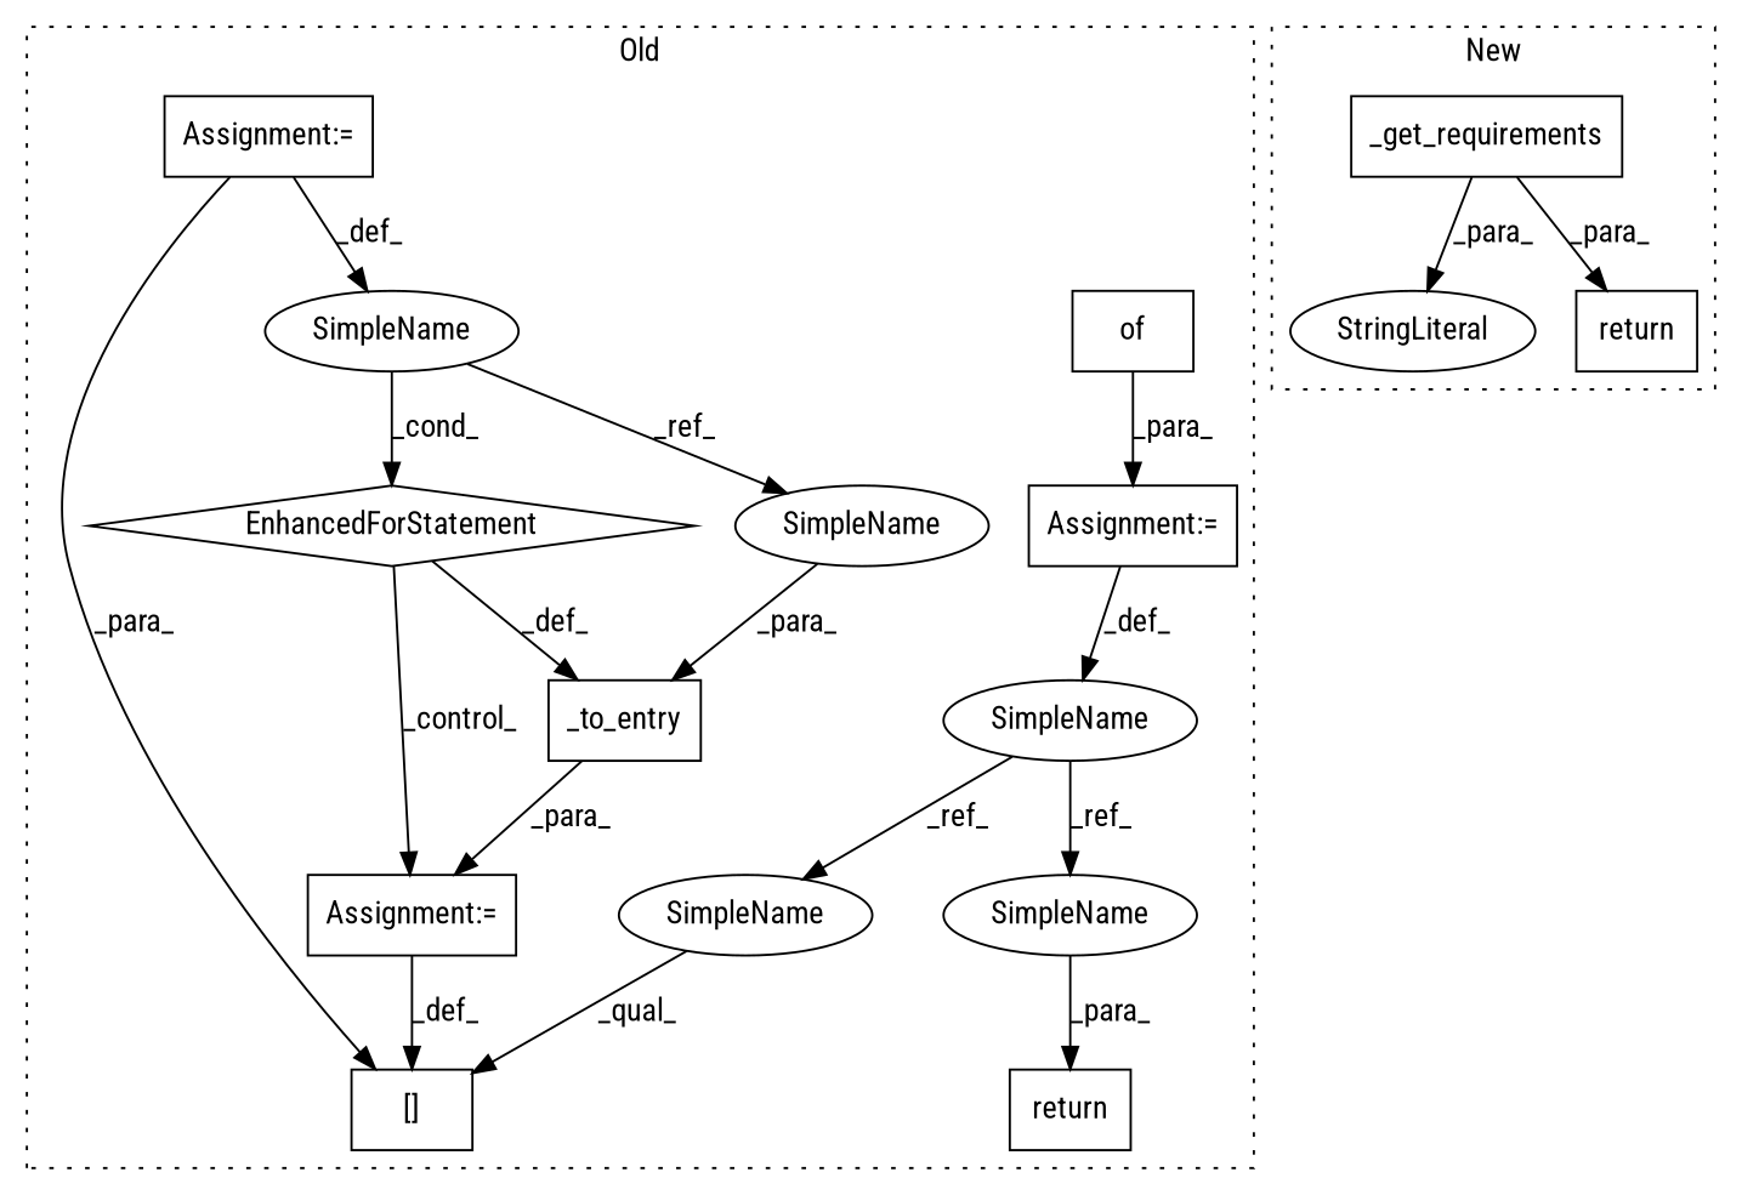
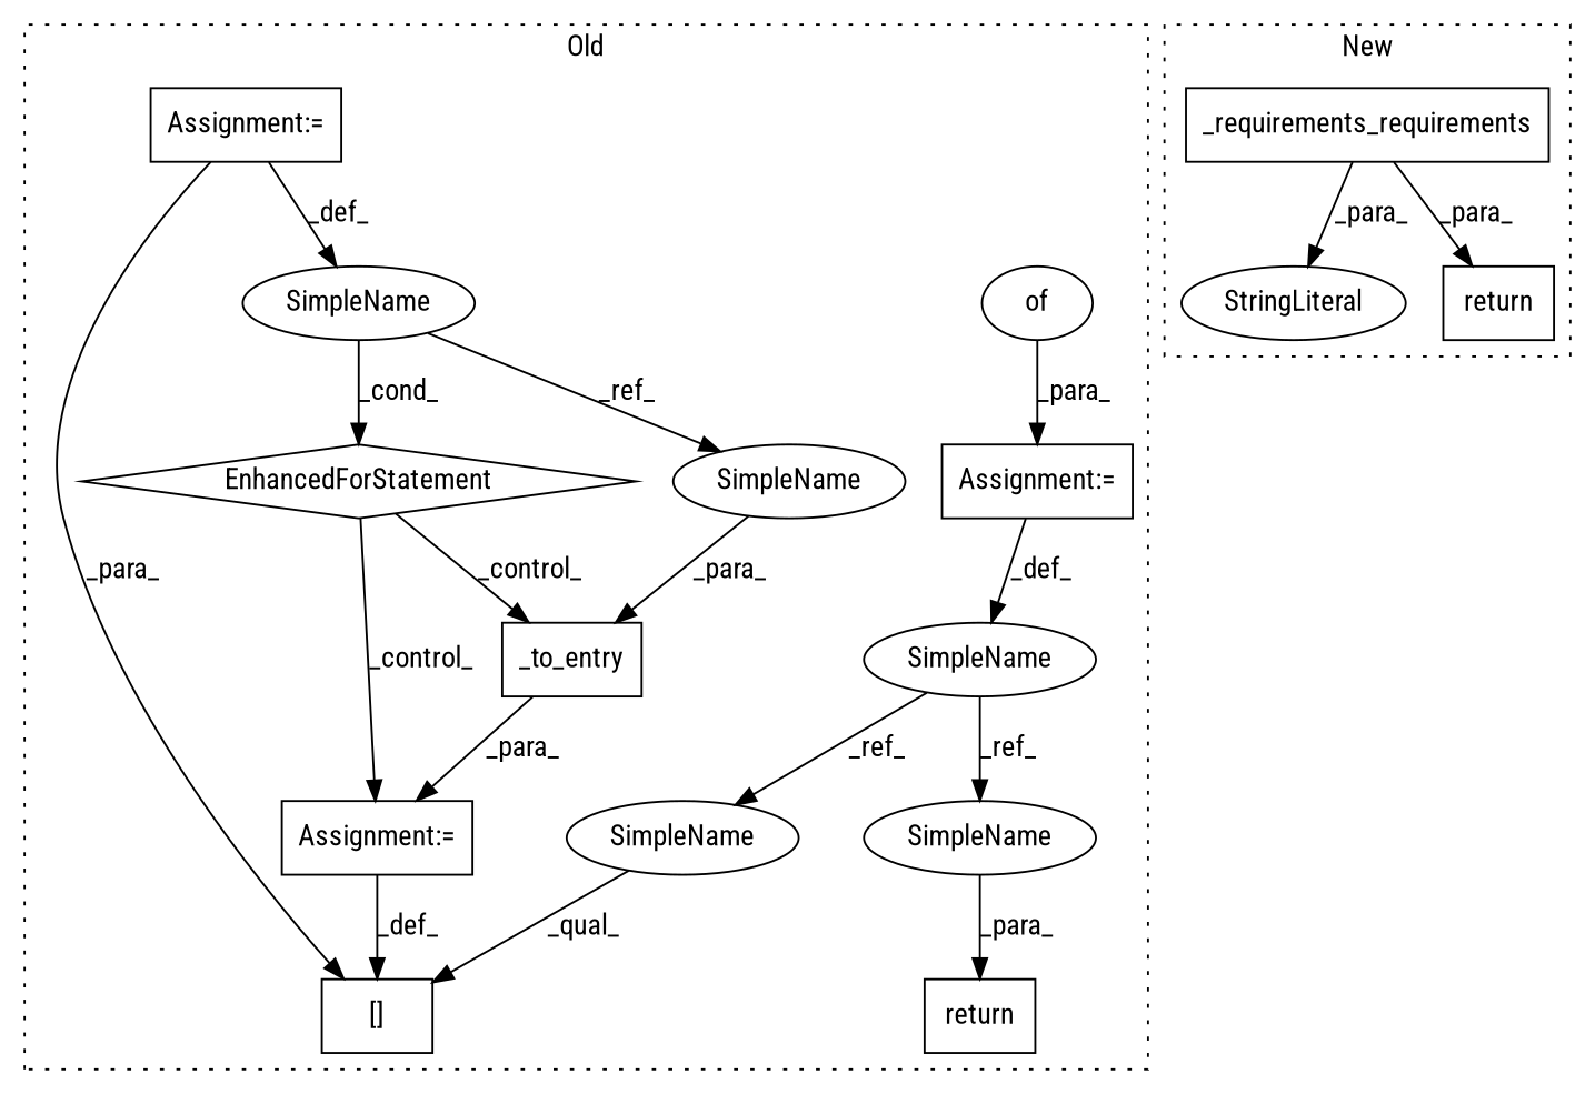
  digraph {
    fontname="Roboto Condensed"
    node [a=42 fontname="Roboto Condensed" l=16 s="4799,4886" shape=box]
    edge [fontname="Roboto Condensed"]
    n1 [a=2 l="17,1" label="[]" s="5168,5197"]
    n2 [label=SimpleName s=4768 shape=ellipse]
    n3 [a=41 l=7 label=return s=5245]
-   n4 [a=32 l=4 label=of s=4789]
+   n4 [a=32 l=4 label=of s=4789 shape=ellipse]
    n5 [a=7 l=1 label="Assignment:=" s=5198]
    n6 [a=70 l="53,2" label=EnhancedForStatement shape=diamond]
    n7 [l=11 label=SimpleName s=4860 shape=ellipse]
    n8 [a=32 l="10,1" label=_to_entry s="5199,5232"]
    n9 [a=7 l="53,2" label="Assignment:="]
    n10 [a=7 l=1 label="Assignment:=" s=4784]
    n11 [l=11 label=SimpleName s=5209 shape=ellipse]
    n12 [label=SimpleName s=5252 shape=ellipse]
    n13 [label=SimpleName s=5168 shape=ellipse]
-   n14 [a=32 l="18,1" label=_get_requirements s="4962,4996"]
+   n14 [a=32 l="18,1" label=_requirements_requirements s="4962,4996"]
    n15 [a=45 l=3 label=StringLiteral s=4993 shape=ellipse]
    n16 [a=41 l=7 label=return s=4955]
    subgraph cluster_1 {
      label=Old
      style=dotted
      n1
      n2
      n3
      n4
      n5
      n6
      n7
      n8
      n9
      n10
      n11
      n12
      n13
    }
    subgraph cluster_2 {
      label=New
      style=dotted
      n14
      n15
      n16
    }
    n2 -> n12 [label=_ref_]
    n2 -> n13 [label=_ref_]
    n4 -> n10 [label=_para_]
    n5 -> n1 [label=_def_]
    n6 -> n5 [label=_control_]
-   n6 -> n8 [label=_def_]
+   n6 -> n8 [label=_control_]
    n7 -> n6 [label=_cond_]
    n7 -> n11 [label=_ref_]
    n8 -> n5 [label=_para_]
    n9 -> n1 [label=_para_]
    n9 -> n7 [label=_def_]
    n10 -> n2 [label=_def_]
    n11 -> n8 [label=_para_]
    n12 -> n3 [label=_para_]
    n13 -> n1 [label=_qual_]
    n14 -> n15 [label=_para_]
    n14 -> n16 [label=_para_]
  }
